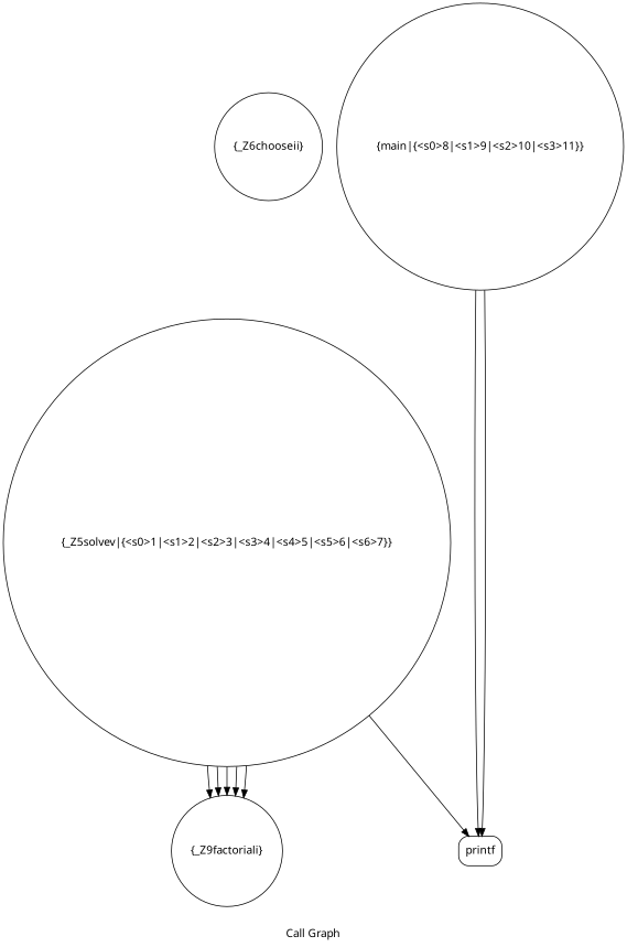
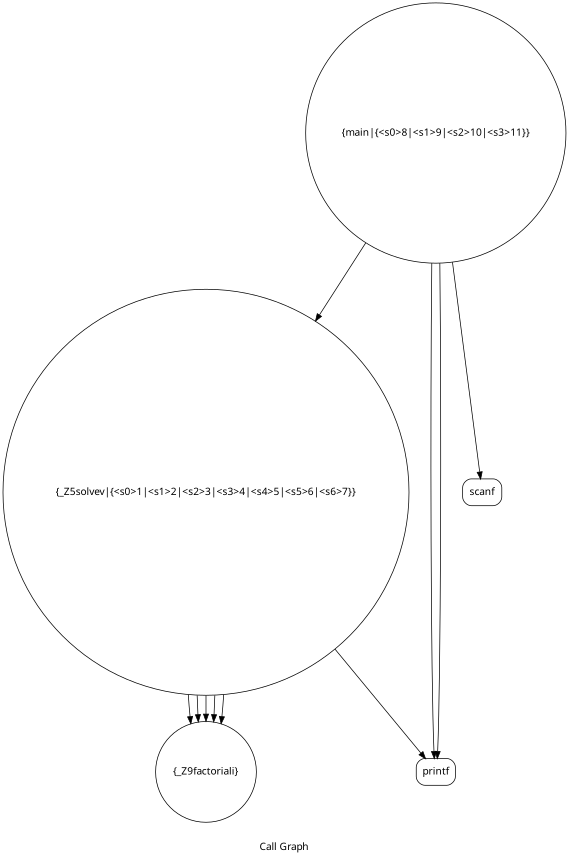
  digraph {
    fontname="Noto Sans"
    label="Call Graph"
    node [fontname="Noto Sans" shape=circle]
    edge [color=black fontname="Noto Sans" tailport=s1]
-   n1 [label="{_Z6chooseii}"]
    n2 [label="{_Z5solvev|{<s0>1|<s1>2|<s2>3|<s3>4|<s4>5|<s5>6|<s6>7}}"]
    n3 [label="{_Z9factoriali}"]
    n4 [label="{printf}" shape=Mrecord]
+   n5 [label="{scanf}" shape=Mrecord]
    n6 [label="{main|{<s0>8|<s1>9|<s2>10|<s3>11}}"]
    n2 -> n3
    n2 -> n3 [tailport=s2]
    n2 -> n3 [tailport=s3]
    n2 -> n3 [tailport=s4]
    n2 -> n3 [tailport=s5]
    n2 -> n4 [tailport=s6]
+   n6 -> n2 [tailport=s2]
    n6 -> n4
    n6 -> n4 [tailport=s3]
+   n6 -> n5 [tailport=s0]
  }
